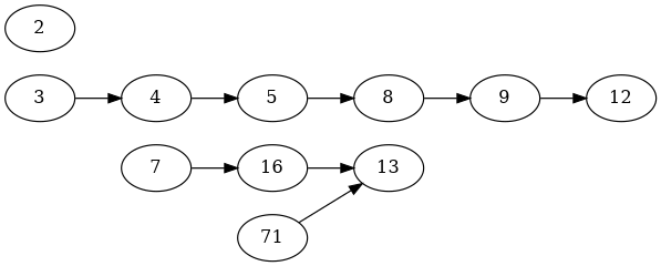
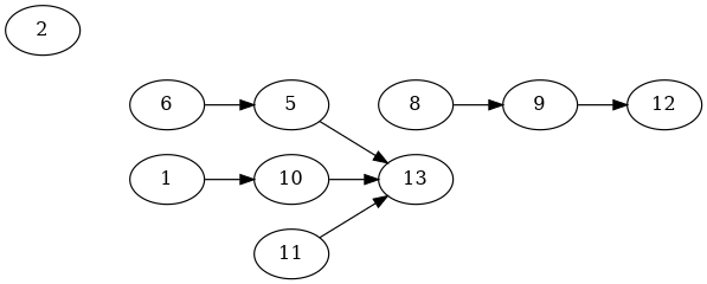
  digraph {
    rankdir=LR
    node [alpha=0.05]
-   3 [expect_size=105344029411733664]
-   4 [alpha=0.10 expect_size=81156520371888016]
+   4 [alpha=0.10 expect_size=81156520371888016 label=6]
    5 [alpha=0.08 expect_size=14206140514228528]
    2 [alpha=0.08 expect_size=119266129327138896]
    8 [alpha=0.04 expect_size=24304291218695651328]
    9 [alpha=0.10 expect_size=11893452372937650]
-   7 [alpha=0.07 expect_size=31383458553624788992]
-   10 [alpha=0.08 expect_size=5050591458801975 label=16]
+   7 [alpha=0.07 expect_size=31383458553624788992 label=1]
+   10 [alpha=0.08 expect_size=5050591458801975]
    12 [alpha=0.16 expect_size=546221435673359552]
    13 [expect_size=7806580689278009]
-   11 [expect_size=7819936231843269 label=71]
-   3 -> 4
+   11 [expect_size=7819936231843269]
    4 -> 5
-   5 -> 8
+   5 -> 13
    8 -> 9
    9 -> 12
    7 -> 10
    10 -> 13
    11 -> 13
  }
